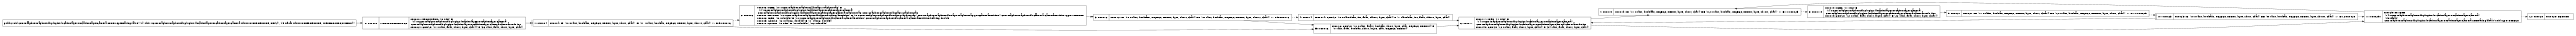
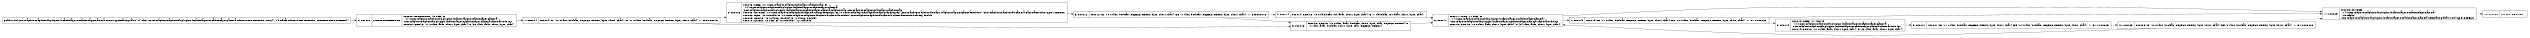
  digraph {
    rankdir=LR
    node [shape=record]
    n1 [label="{0\:\ 0x0000|MTH_ENTER_BLOCK\l|0x0000: ARGUMENT  (r0 I:int) = \l  (r4 I:com.mapbox.mapboxsdk.plugins.locationlayer.LocationLayerCamera)\l com.mapbox.mapboxsdk.plugins.locationlayer.LocationLayerCamera.cameraMode int \l0x0002: CONST  (r1 I:?[int, float, short, byte, char]) = (36 ?[int, float, short, byte, char]) \l}"]
    n2 [label="{1\:\ 0x0004|0x0004: IF  (r0 I:?[int, boolean, OBJECT, ARRAY, byte, short, char]) != (r1 I:?[int, boolean, OBJECT, ARRAY, byte, short, char])  \-\> B:5:0x0016 \l}"]
    n3 [label="{2\:\ 0x0006|0x0006: IGET  (r0 I:com.mapbox.mapboxsdk.maps.MapboxMap) = \l  (r4 I:com.mapbox.mapboxsdk.plugins.locationlayer.LocationLayerCamera)\l com.mapbox.mapboxsdk.plugins.locationlayer.LocationLayerCamera.mapboxMap com.mapbox.mapboxsdk.maps.MapboxMap \l0x0008: INVOKE  (r0 I:com.mapbox.mapboxsdk.camera.CameraPosition) = (r0 I:com.mapbox.mapboxsdk.maps.MapboxMap) com.mapbox.mapboxsdk.maps.MapboxMap.getCameraPosition():com.mapbox.mapboxsdk.camera.CameraPosition type: VIRTUAL \l0x000c: IGET  (r0 I:double) = (r0 I:com.mapbox.mapboxsdk.camera.CameraPosition) com.mapbox.mapboxsdk.camera.CameraPosition.bearing double \l0x000e: CONST  (r2 I:?[long, double]) = (0 ?[long, double]) \l0x0010: CMP_L  (r0 I:int) = (r0 I:double), (r2 I:double) \l}"]
    n4 [label="{5\:\ 0x0016|0x0016: CONST  (r0 I:?[int, float, boolean, short, byte, char, OBJECT, ARRAY]) = \l  (0 ?[int, float, boolean, short, byte, char, OBJECT, ARRAY])\l \l}"]
    n5 [label="{3\:\ 0x0012|0x0012: IF  (r0 I:?[int, boolean, OBJECT, ARRAY, byte, short, char]) == (0 ?[int, boolean, OBJECT, ARRAY, byte, short, char])  \-\> B:5:0x0016 \l}"]
    n6 [label="{6\:\ 0x0017|0x0017: IGET  (r1 I:int) = \l  (r4 I:com.mapbox.mapboxsdk.plugins.locationlayer.LocationLayerCamera)\l com.mapbox.mapboxsdk.plugins.locationlayer.LocationLayerCamera.cameraMode int \l0x0019: CONST  (r2 I:?[int, float, short, byte, char]) = (34 ?[int, float, short, byte, char]) \l}"]
    n7 [label="{4\:\ 0x0014|0x0014: CONST  (r0 I:?[boolean, int, float, short, byte, char]) = (1 ?[boolean, int, float, short, byte, char]) \l}"]
    n8 [label="{7\:\ 0x001b|0x001b: IF  (r1 I:?[int, boolean, OBJECT, ARRAY, byte, short, char]) == (r2 I:?[int, boolean, OBJECT, ARRAY, byte, short, char])  \-\> B:11:0x0025 \l}"]
    n9 [label="{11\:\ 0x0025|0x0025: INVOKE  \l  (r4 I:com.mapbox.mapboxsdk.plugins.locationlayer.LocationLayerCamera)\l  (r5 I:float)\l com.mapbox.mapboxsdk.plugins.locationlayer.LocationLayerCamera.setBearing(float):void type: DIRECT \l}"]
    n10 [label="{8\:\ 0x001d|0x001d: IGET  (r1 I:int) = \l  (r4 I:com.mapbox.mapboxsdk.plugins.locationlayer.LocationLayerCamera)\l com.mapbox.mapboxsdk.plugins.locationlayer.LocationLayerCamera.cameraMode int \l0x001f: CONST  (r2 I:?[int, float, short, byte, char]) = (22 ?[int, float, short, byte, char]) \l}"]
    n11 [label="{9\:\ 0x0021|0x0021: IF  (r1 I:?[int, boolean, OBJECT, ARRAY, byte, short, char]) == (r2 I:?[int, boolean, OBJECT, ARRAY, byte, short, char])  \-\> B:11:0x0025 \l}"]
    n12 [label="{12\:\ 0x0028|0x0028: RETURN   \l}"]
    n13 [label="{10\:\ 0x0023|0x0023: IF  (r0 I:?[int, boolean, OBJECT, ARRAY, byte, short, char]) == (0 ?[int, boolean, OBJECT, ARRAY, byte, short, char])  \-\> B:12:0x0028 \l}"]
    n14 [label="{public void com.mapbox.mapboxsdk.plugins.locationlayer.LocationLayerCamera.onNewGpsBearingValue((r4 'this' I:com.mapbox.mapboxsdk.plugins.locationlayer.LocationLayerCamera A[IMMUTABLE_TYPE, THIS]), (r5 I:float A[IMMUTABLE_TYPE, METHOD_ARGUMENT])) }"]
    n1 -> n2
    n2 -> n3 [style=dashed]
    n2 -> n4
    n3 -> n5
    n4 -> n6
    n5 -> n4
    n5 -> n7 [style=dashed]
    n6 -> n8
    n6 -> n9
    n7 -> n6
-   n9 -> n8
+   n8 -> n9
    n8 -> n10 [style=dashed]
    n9 -> n12 [style=dashed]
    n10 -> n11
    n11 -> n13 [style=dashed]
    n13 -> n6
-   n13 -> n9 [style=solid]
+   n13 -> n9 [style=dashed]
    n14 -> n1
  }
